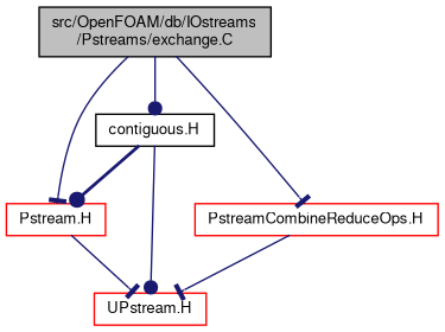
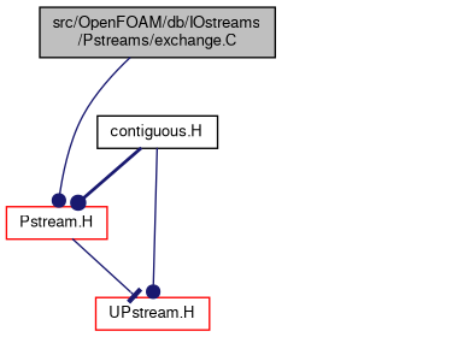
  digraph {
    node [color=red fontname=FreeSans fontsize=10 shape=record]
    edge [arrowhead=tee color=midnightblue fontname=FreeSans fontsize=10 labelfontname=FreeSans labelfontsize=10 style=solid]
    n1 [color=black fillcolor=grey75 fontcolor=black height=0.2 label="src/OpenFOAM/db/IOstreams\l/Pstreams/exchange.C" style=filled width=0.4]
    n2 [height=0.2 label="Pstream.H" width=0.4]
    n3 [color=black height=0.2 label="contiguous.H" width=0.4]
-   n4 [height=0.2 label="PstreamCombineReduceOps.H" width=0.4]
    n5 [height=0.2 label="UPstream.H" width=0.4]
-   n1 -> n2
-   n1 -> n3 [arrowhead=dot]
-   n1 -> n4
+   n1 -> n2 [arrowhead=dot]
    n2 -> n5
    n3 -> n2 [arrowhead=dot style=bold]
    n3 -> n5 [arrowhead=dot]
-   n4 -> n5
  }
